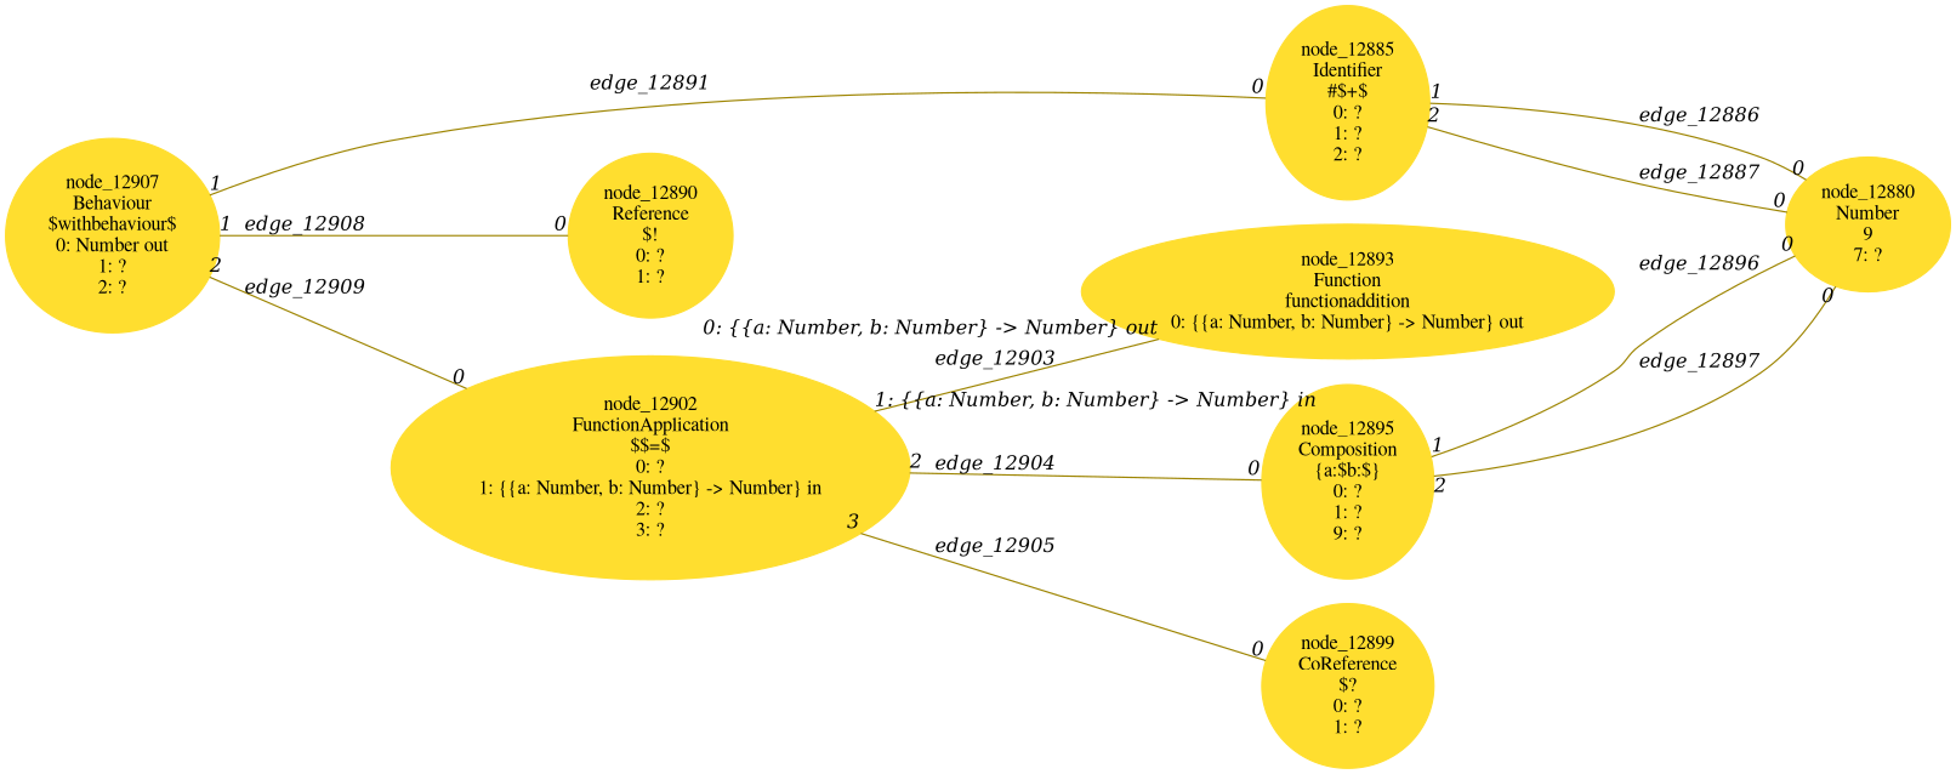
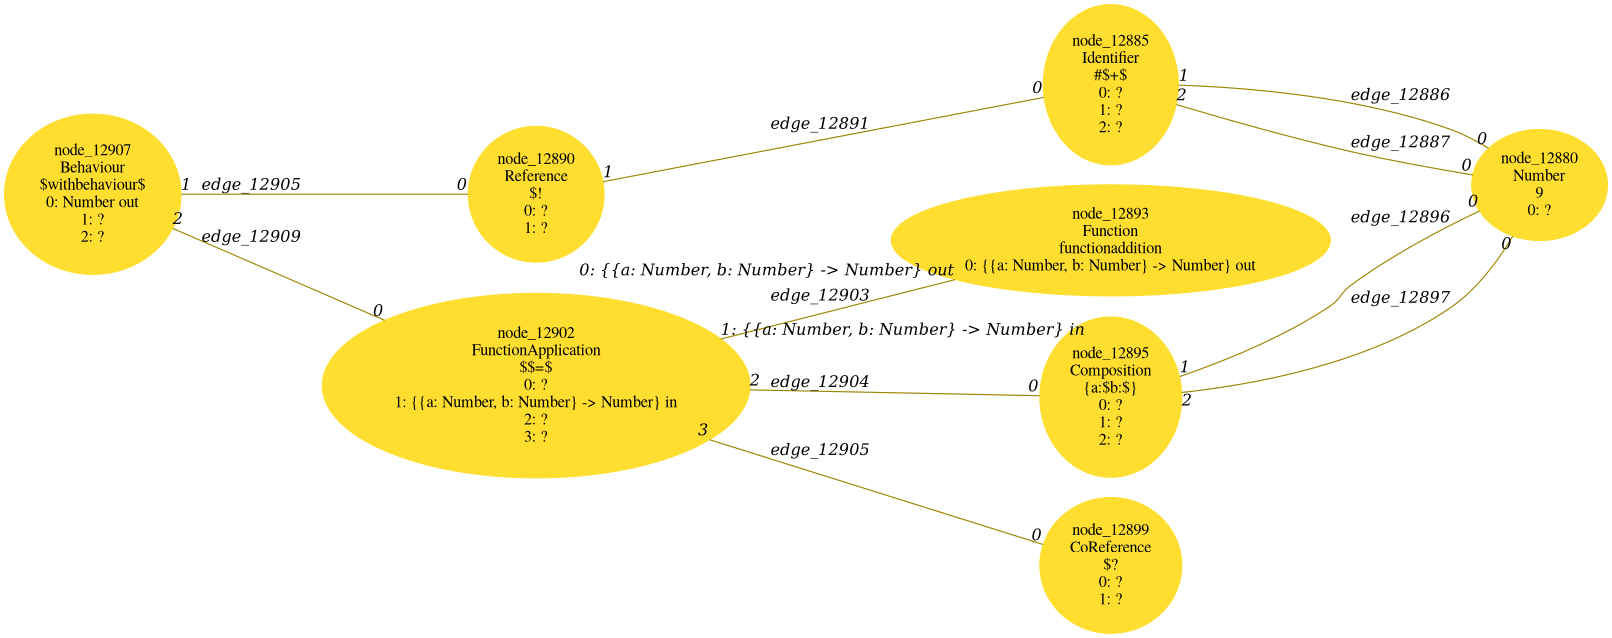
  digraph {
    rankdir=LR
    node [color="#ffde2f" fontname=Times shape=ellipse style=filled]
    edge [arrowHead=none arrowsize=1 color="#9d8400" dir=none fontname="Times-Italic" headlabel=0 taillabel=1]
-   n1 [label="node_12880\nNumber\n9\n7: ?"]
+   n1 [label="node_12880\nNumber\n9\n0: ?"]
    n2 [label="node_12885\nIdentifier\n#$+$\n0: ?\n1: ?\n2: ?"]
    n3 [label="node_12890\nReference\n$!\n0: ?\n1: ?"]
    n4 [label="node_12893\nFunction\nfunctionaddition\n0: {{a: Number, b: Number} -> Number} out"]
-   n5 [label="node_12895\nComposition\n{a:$b:$}\n0: ?\n1: ?\n9: ?"]
+   n5 [label="node_12895\nComposition\n{a:$b:$}\n0: ?\n1: ?\n2: ?"]
    n6 [label="node_12899\nCoReference\n$?\n0: ?\n1: ?"]
    n7 [label="node_12902\nFunctionApplication\n$$=$\n0: ?\n1: {{a: Number, b: Number} -> Number} in\n2: ?\n3: ?"]
    n8 [label="node_12907\nBehaviour\n$withbehaviour$\n0: Number out\n1: ?\n2: ?"]
    n2 -> n1 [label=edge_12886]
    n2 -> n1 [label=edge_12887 taillabel=2]
-   n8 -> n2 [label=edge_12891]
+   n3 -> n2 [label=edge_12891]
    n5 -> n1 [label=edge_12896]
    n5 -> n1 [label=edge_12897 taillabel=2]
    n7 -> n4 [headlabel="0: {{a: Number, b: Number} -> Number} out" label=edge_12903 taillabel="1: {{a: Number, b: Number} -> Number} in"]
    n7 -> n5 [label=edge_12904 taillabel=2]
    n7 -> n6 [label=edge_12905 taillabel=3]
-   n8 -> n3 [label=edge_12908]
+   n8 -> n3 [label=edge_12905]
    n8 -> n7 [label=edge_12909 taillabel=2]
  }
